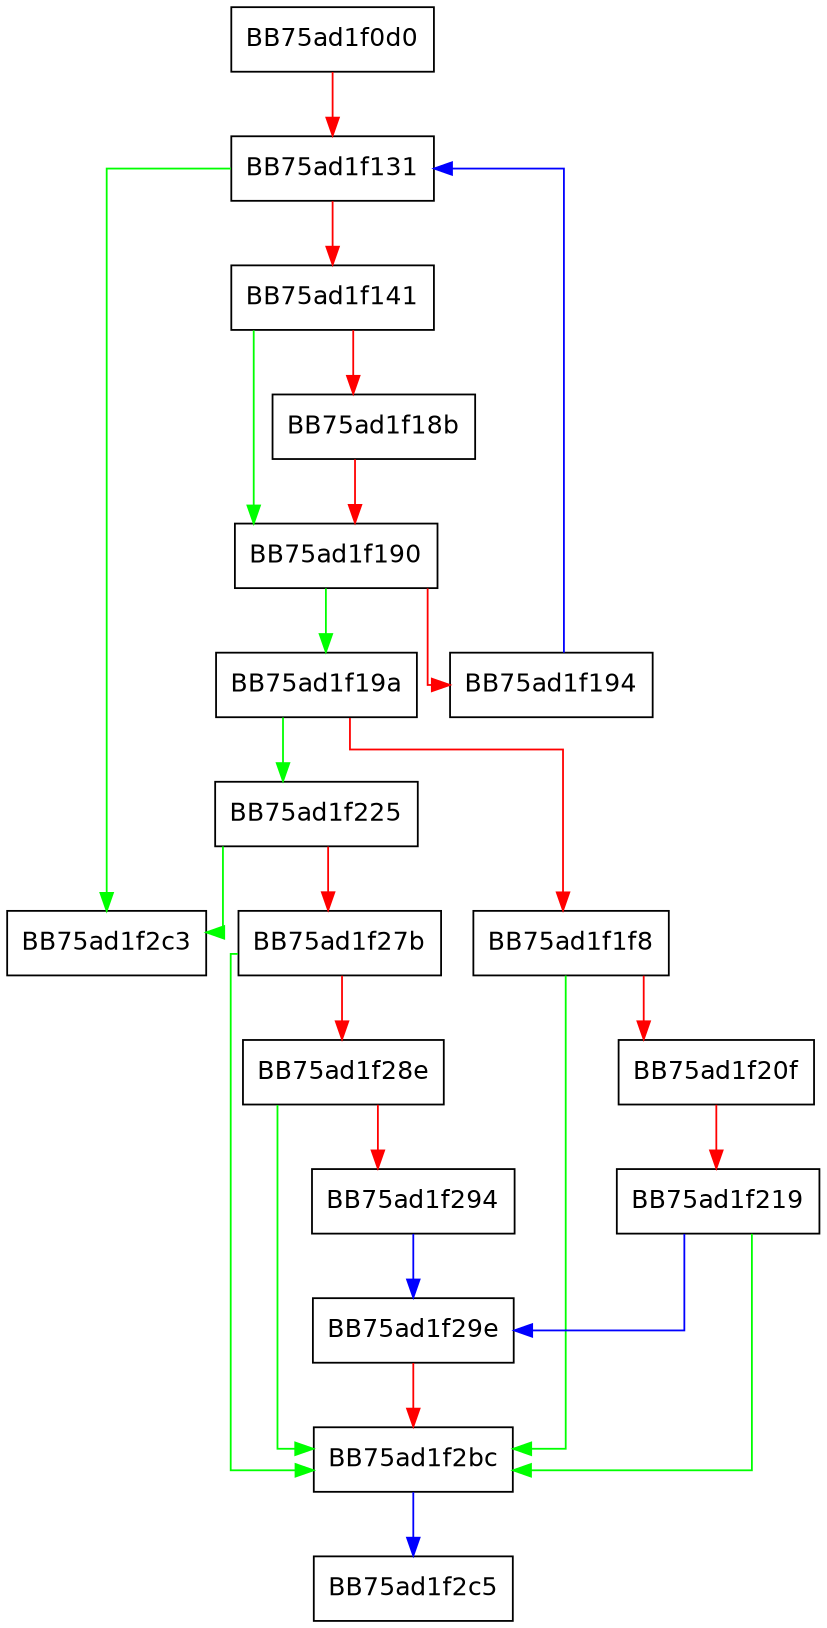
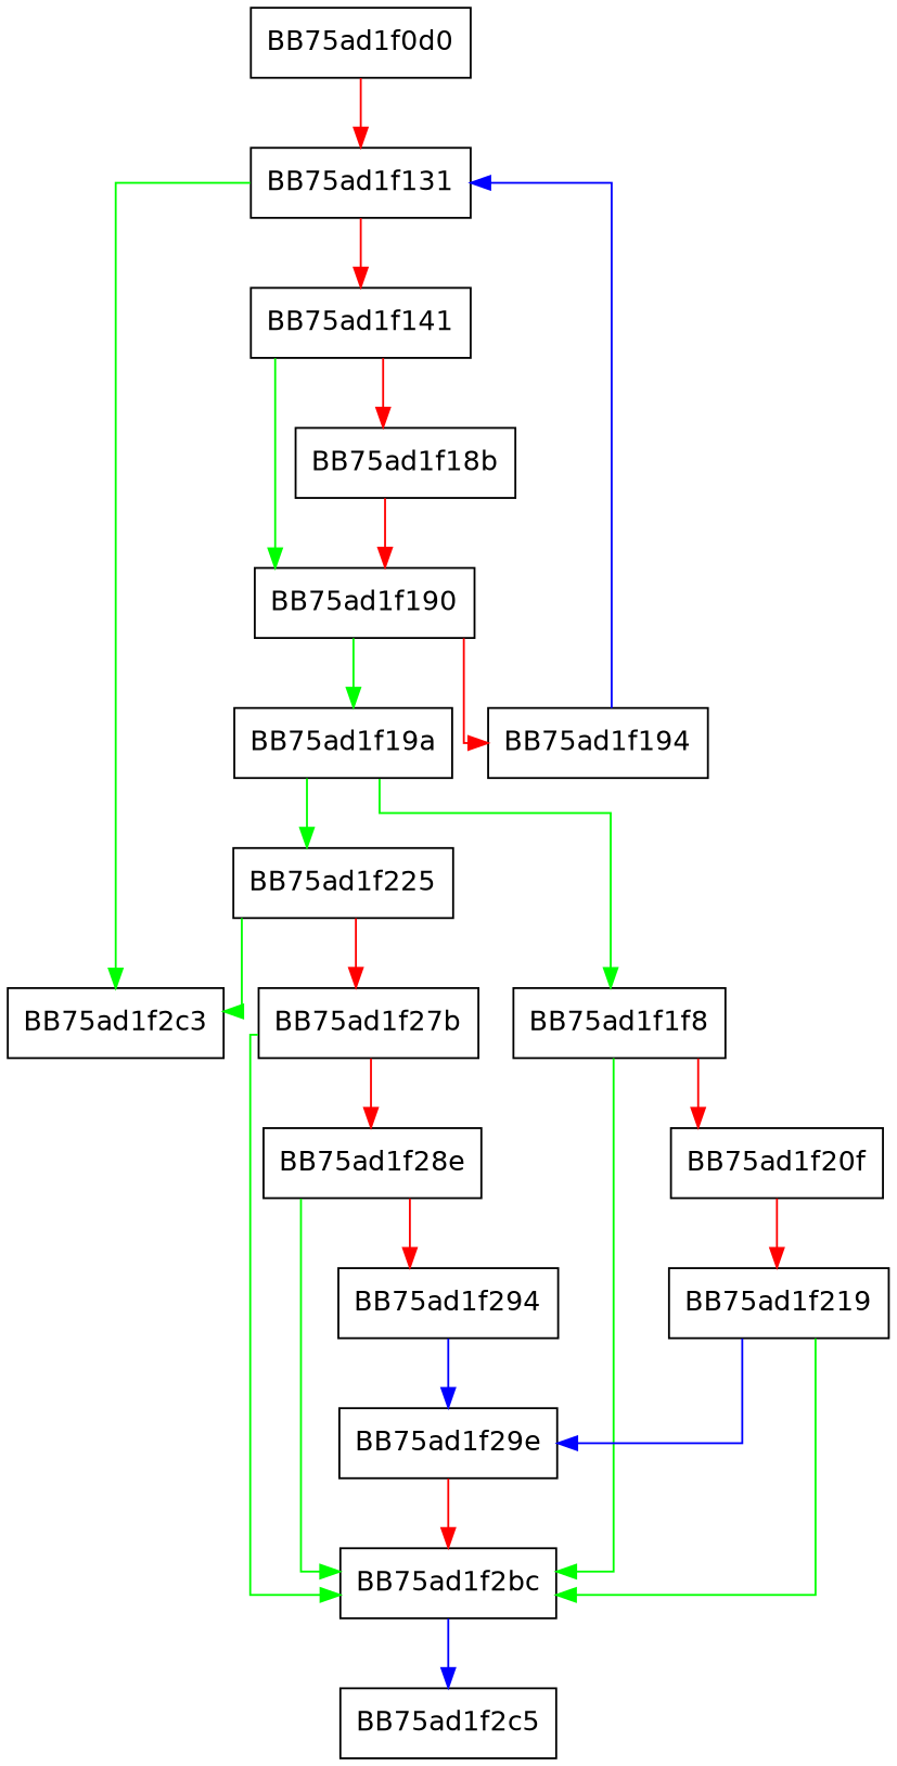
  digraph {
    fontname="DejaVu Sans"
    splines=ortho
    node [fontname="DejaVu Sans" shape=box]
    edge [color=red fontname="DejaVu Sans"]
    BB75ad1f0d0
    BB75ad1f131
    BB75ad1f2c3
    BB75ad1f141
    BB75ad1f190
    BB75ad1f18b
    BB75ad1f19a
    BB75ad1f194
    BB75ad1f225
    BB75ad1f1f8
    BB75ad1f27b
    BB75ad1f2bc
    BB75ad1f20f
    BB75ad1f28e
    BB75ad1f2c5
    BB75ad1f219
    BB75ad1f29e
    BB75ad1f294
    BB75ad1f0d0 -> BB75ad1f131
    BB75ad1f131 -> BB75ad1f2c3 [color=green]
    BB75ad1f131 -> BB75ad1f141
    BB75ad1f141 -> BB75ad1f190 [color=green]
    BB75ad1f141 -> BB75ad1f18b
    BB75ad1f190 -> BB75ad1f19a [color=green]
    BB75ad1f190 -> BB75ad1f194
    BB75ad1f18b -> BB75ad1f190
    BB75ad1f19a -> BB75ad1f225 [color=green]
-   BB75ad1f19a -> BB75ad1f1f8
+   BB75ad1f19a -> BB75ad1f1f8 [color=green]
    BB75ad1f194 -> BB75ad1f131 [color=blue]
    BB75ad1f225 -> BB75ad1f2c3 [color=green]
    BB75ad1f225 -> BB75ad1f27b
    BB75ad1f1f8 -> BB75ad1f2bc [color=green]
    BB75ad1f1f8 -> BB75ad1f20f
    BB75ad1f27b -> BB75ad1f2bc [color=green]
    BB75ad1f27b -> BB75ad1f28e
    BB75ad1f2bc -> BB75ad1f2c5 [color=blue]
    BB75ad1f20f -> BB75ad1f219
    BB75ad1f28e -> BB75ad1f2bc [color=green]
    BB75ad1f28e -> BB75ad1f294
    BB75ad1f219 -> BB75ad1f2bc [color=green]
    BB75ad1f219 -> BB75ad1f29e [color=blue]
    BB75ad1f29e -> BB75ad1f2bc
    BB75ad1f294 -> BB75ad1f29e [color=blue]
  }
